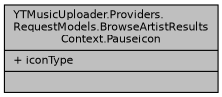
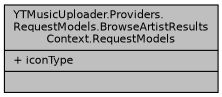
  digraph {
-   n1 [color=black fillcolor=grey75 fontcolor=black fontname=Helvetica fontsize=10 height=0.2 label="{YTMusicUploader.Providers.\lRequestModels.BrowseArtistResults\lContext.Pauseicon\n|+ iconType\l|}" shape=record style=filled width=0.4]
+   n1 [color=black fillcolor=grey75 fontcolor=black fontname=Helvetica fontsize=10 height=0.2 label="{YTMusicUploader.Providers.\lRequestModels.BrowseArtistResults\lContext.RequestModels\n|+ iconType\l|}" shape=record style=filled width=0.4]
  }
